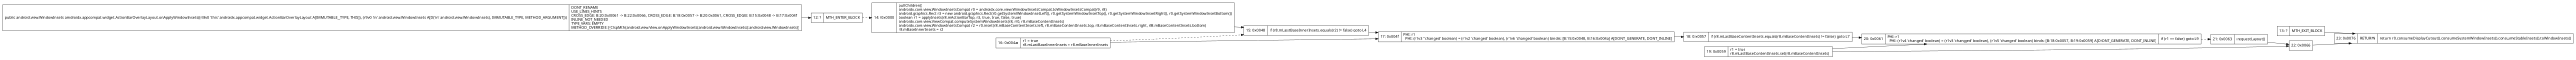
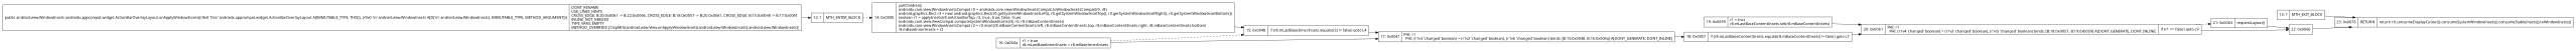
  digraph {
    fontname="Noto Sans"
    rankdir=LR
    node [fontname="Noto Sans" shape=record]
    edge [fontname="Noto Sans"]
    n1 [label="{12\:\ ?|MTH_ENTER_BLOCK\l}"]
    n2 [label="{14\:\ 0x0000|pullChildren()\landroidx.core.view.WindowInsetsCompat r0 = androidx.core.view.WindowInsetsCompat.toWindowInsetsCompat(r9, r8)\landroid.graphics.Rect r3 = new android.graphics.Rect(r0.getSystemWindowInsetLeft(), r0.getSystemWindowInsetTop(), r0.getSystemWindowInsetRight(), r0.getSystemWindowInsetBottom())\lboolean r1 = applyInsets(r8.mActionBarTop, r3, true, true, false, true)\landroidx.core.view.ViewCompat.computeSystemWindowInsets(r8, r0, r8.mBaseContentInsets)\landroidx.core.view.WindowInsetsCompat r2 = r0.inset(r8.mBaseContentInsets.left, r8.mBaseContentInsets.top, r8.mBaseContentInsets.right, r8.mBaseContentInsets.bottom)\lr8.mBaseInnerInsets = r2\l}"]
    n3 [label="{15\:\ 0x0048|if (r8.mLastBaseInnerInsets.equals(r2) != false) goto L4\l}"]
    n4 [label="{17\:\ 0x004f|PHI: r1 \l  PHI: (r1v3 'changed' boolean) = (r1v2 'changed' boolean), (r1v6 'changed' boolean) binds: [B:15:0x0048, B:16:0x004a] A[DONT_GENERATE, DONT_INLINE]\l}"]
    n5 [label="{16\:\ 0x004a|r1 = true\lr8.mLastBaseInnerInsets = r8.mBaseInnerInsets\l}"]
    n6 [label="{18\:\ 0x0057|if (r8.mLastBaseContentInsets.equals(r8.mBaseContentInsets) != false) goto L7\l}"]
    n7 [label="{20\:\ 0x0061|PHI: r1 \l  PHI: (r1v4 'changed' boolean) = (r1v3 'changed' boolean), (r1v5 'changed' boolean) binds: [B:18:0x0057, B:19:0x0059] A[DONT_GENERATE, DONT_INLINE]\l|if (r1 == false) goto L9\l}"]
    n8 [label="{19\:\ 0x0059|r1 = true\lr8.mLastBaseContentInsets.set(r8.mBaseContentInsets)\l}"]
    n9 [label="{21\:\ 0x0063|requestLayout()\l}"]
    n10 [label="{22\:\ 0x0066}"]
    n11 [label="{23\:\ 0x0076|RETURN\l|return r0.consumeDisplayCutout().consumeSystemWindowInsets().consumeStableInsets().toWindowInsets()\l}"]
    n12 [label="{13\:\ ?|MTH_EXIT_BLOCK\l}"]
    n13 [label="{public android.view.WindowInsets androidx.appcompat.widget.ActionBarOverlayLayout.onApplyWindowInsets((r8v0 'this' androidx.appcompat.widget.ActionBarOverlayLayout A[IMMUTABLE_TYPE, THIS]), (r9v0 'in' android.view.WindowInsets A[D('in' android.view.WindowInsets), IMMUTABLE_TYPE, METHOD_ARGUMENT]))  | DONT_RENAME\lUSE_LINES_HINTS\lCROSS_EDGE: B:20:0x0061 \-\> B:22:0x0066, CROSS_EDGE: B:18:0x0057 \-\> B:20:0x0061, CROSS_EDGE: B:15:0x0048 \-\> B:17:0x004f\lINLINE_NOT_NEEDED\lTYPE_VARS: EMPTY\lMETHOD_OVERRIDE: [ClspMth\{android.view.View.onApplyWindowInsets(android.view.WindowInsets):android.view.WindowInsets\}]\l}"]
    n1 -> n2 [style=dashed]
    n2 -> n3
    n3 -> n4
    n4 -> n6
    n5 -> n3 [style=dashed]
    n5 -> n4
    n6 -> n7
    n7 -> n9 [style=dashed]
-   n8 -> n10
+   n7 -> n10
    n8 -> n7
    n9 -> n10
    n10 -> n11
    n12 -> n11
    n13 -> n1
  }
